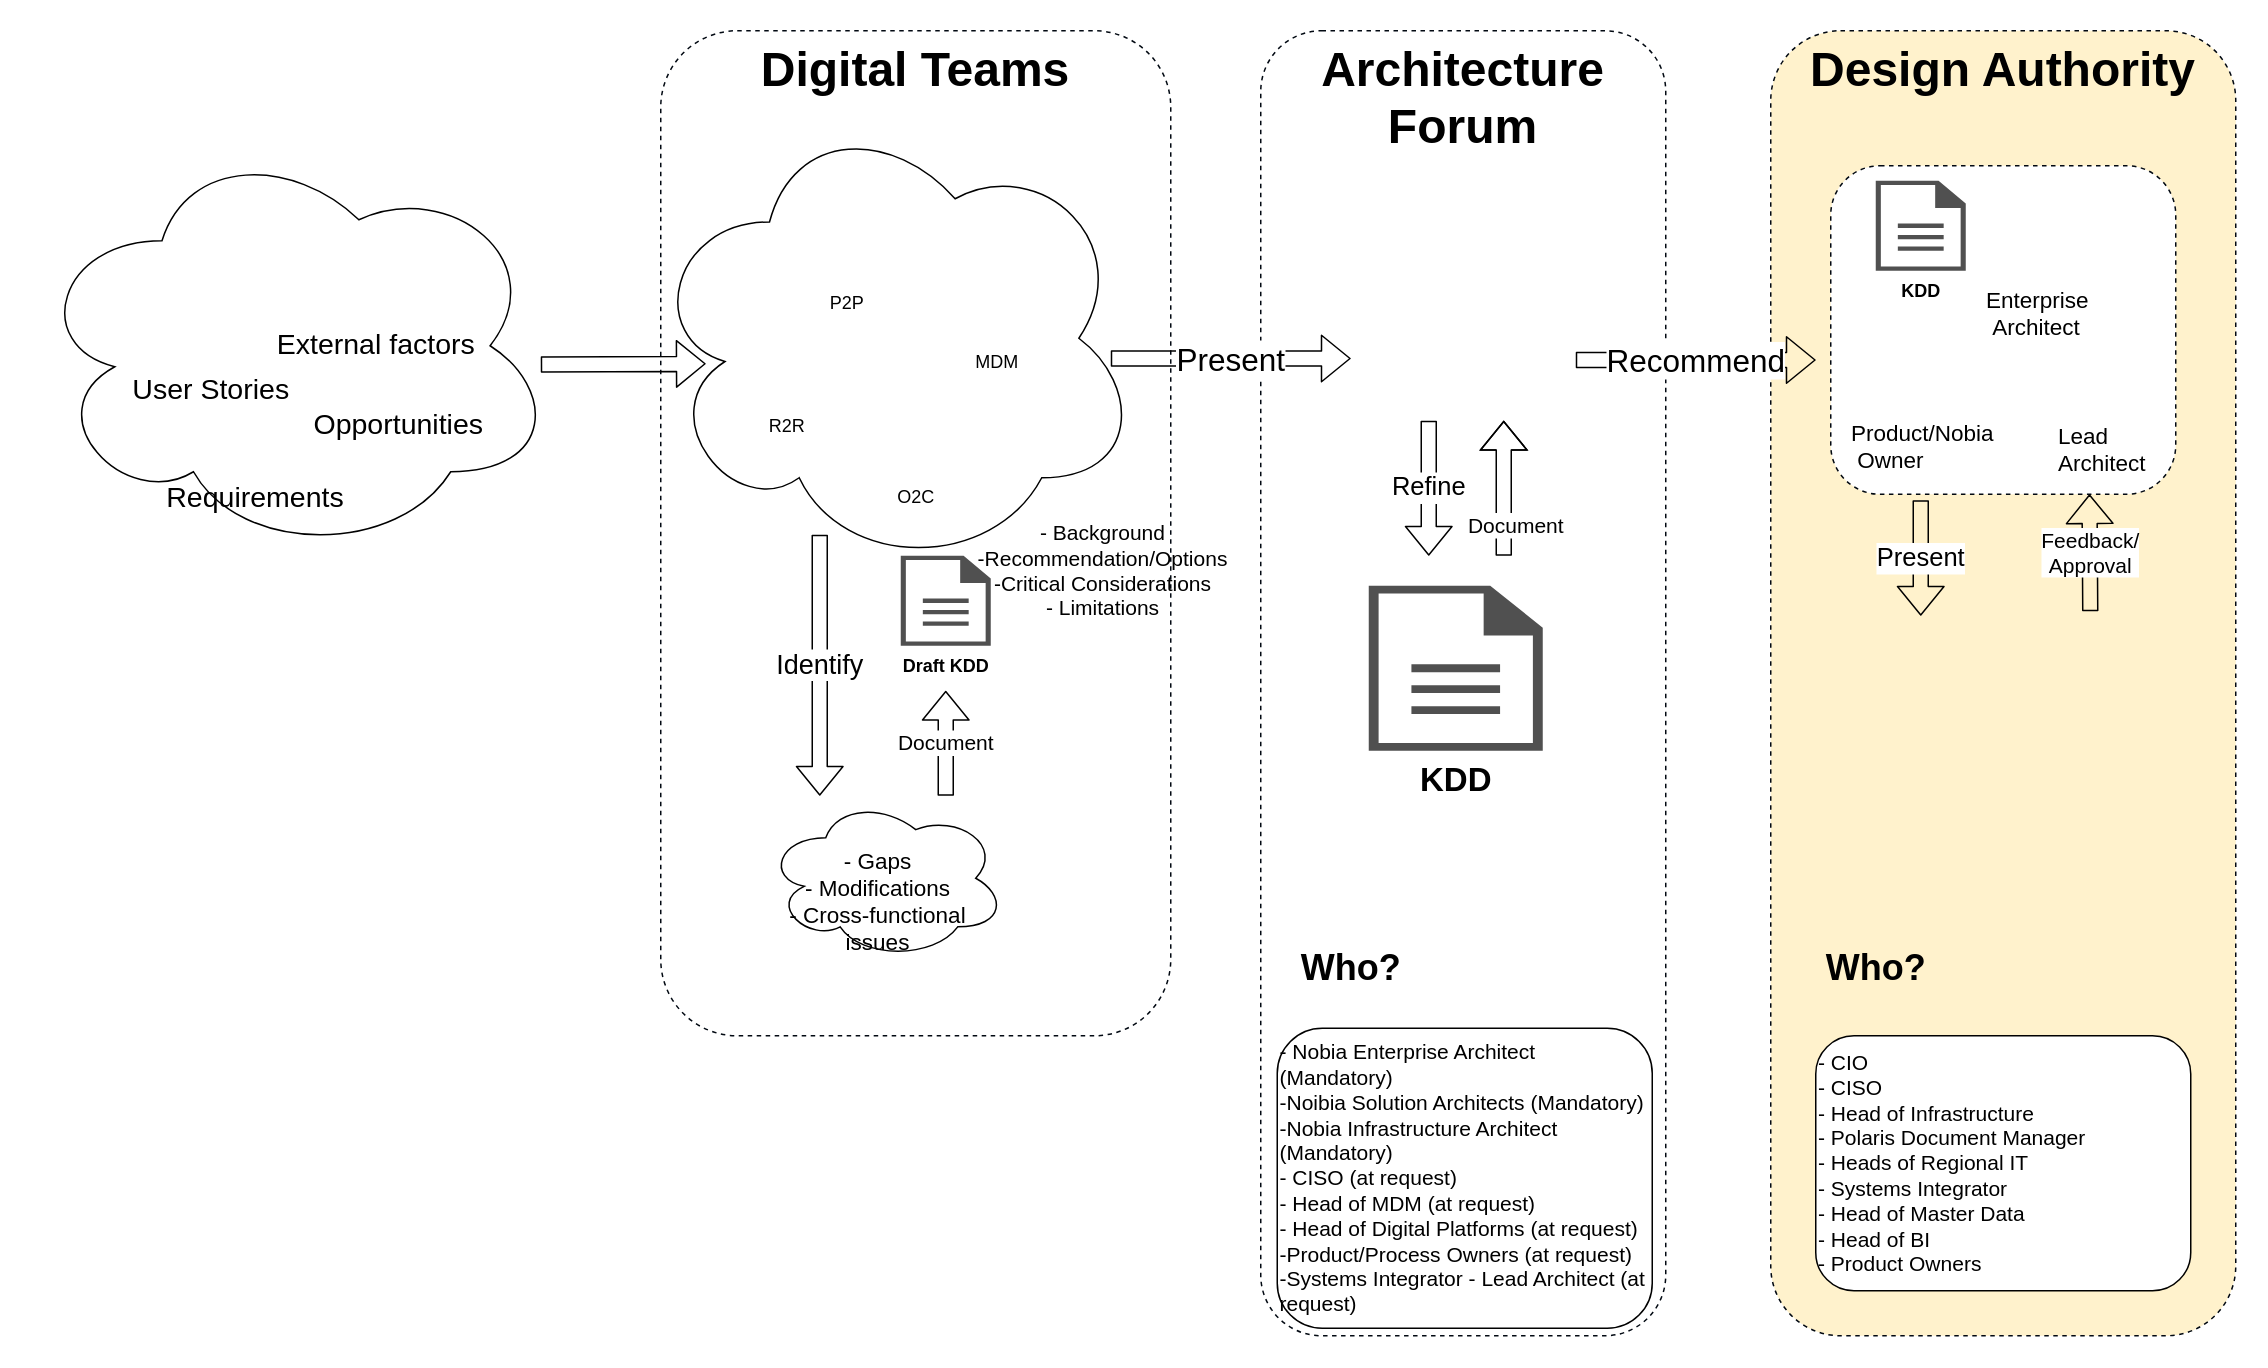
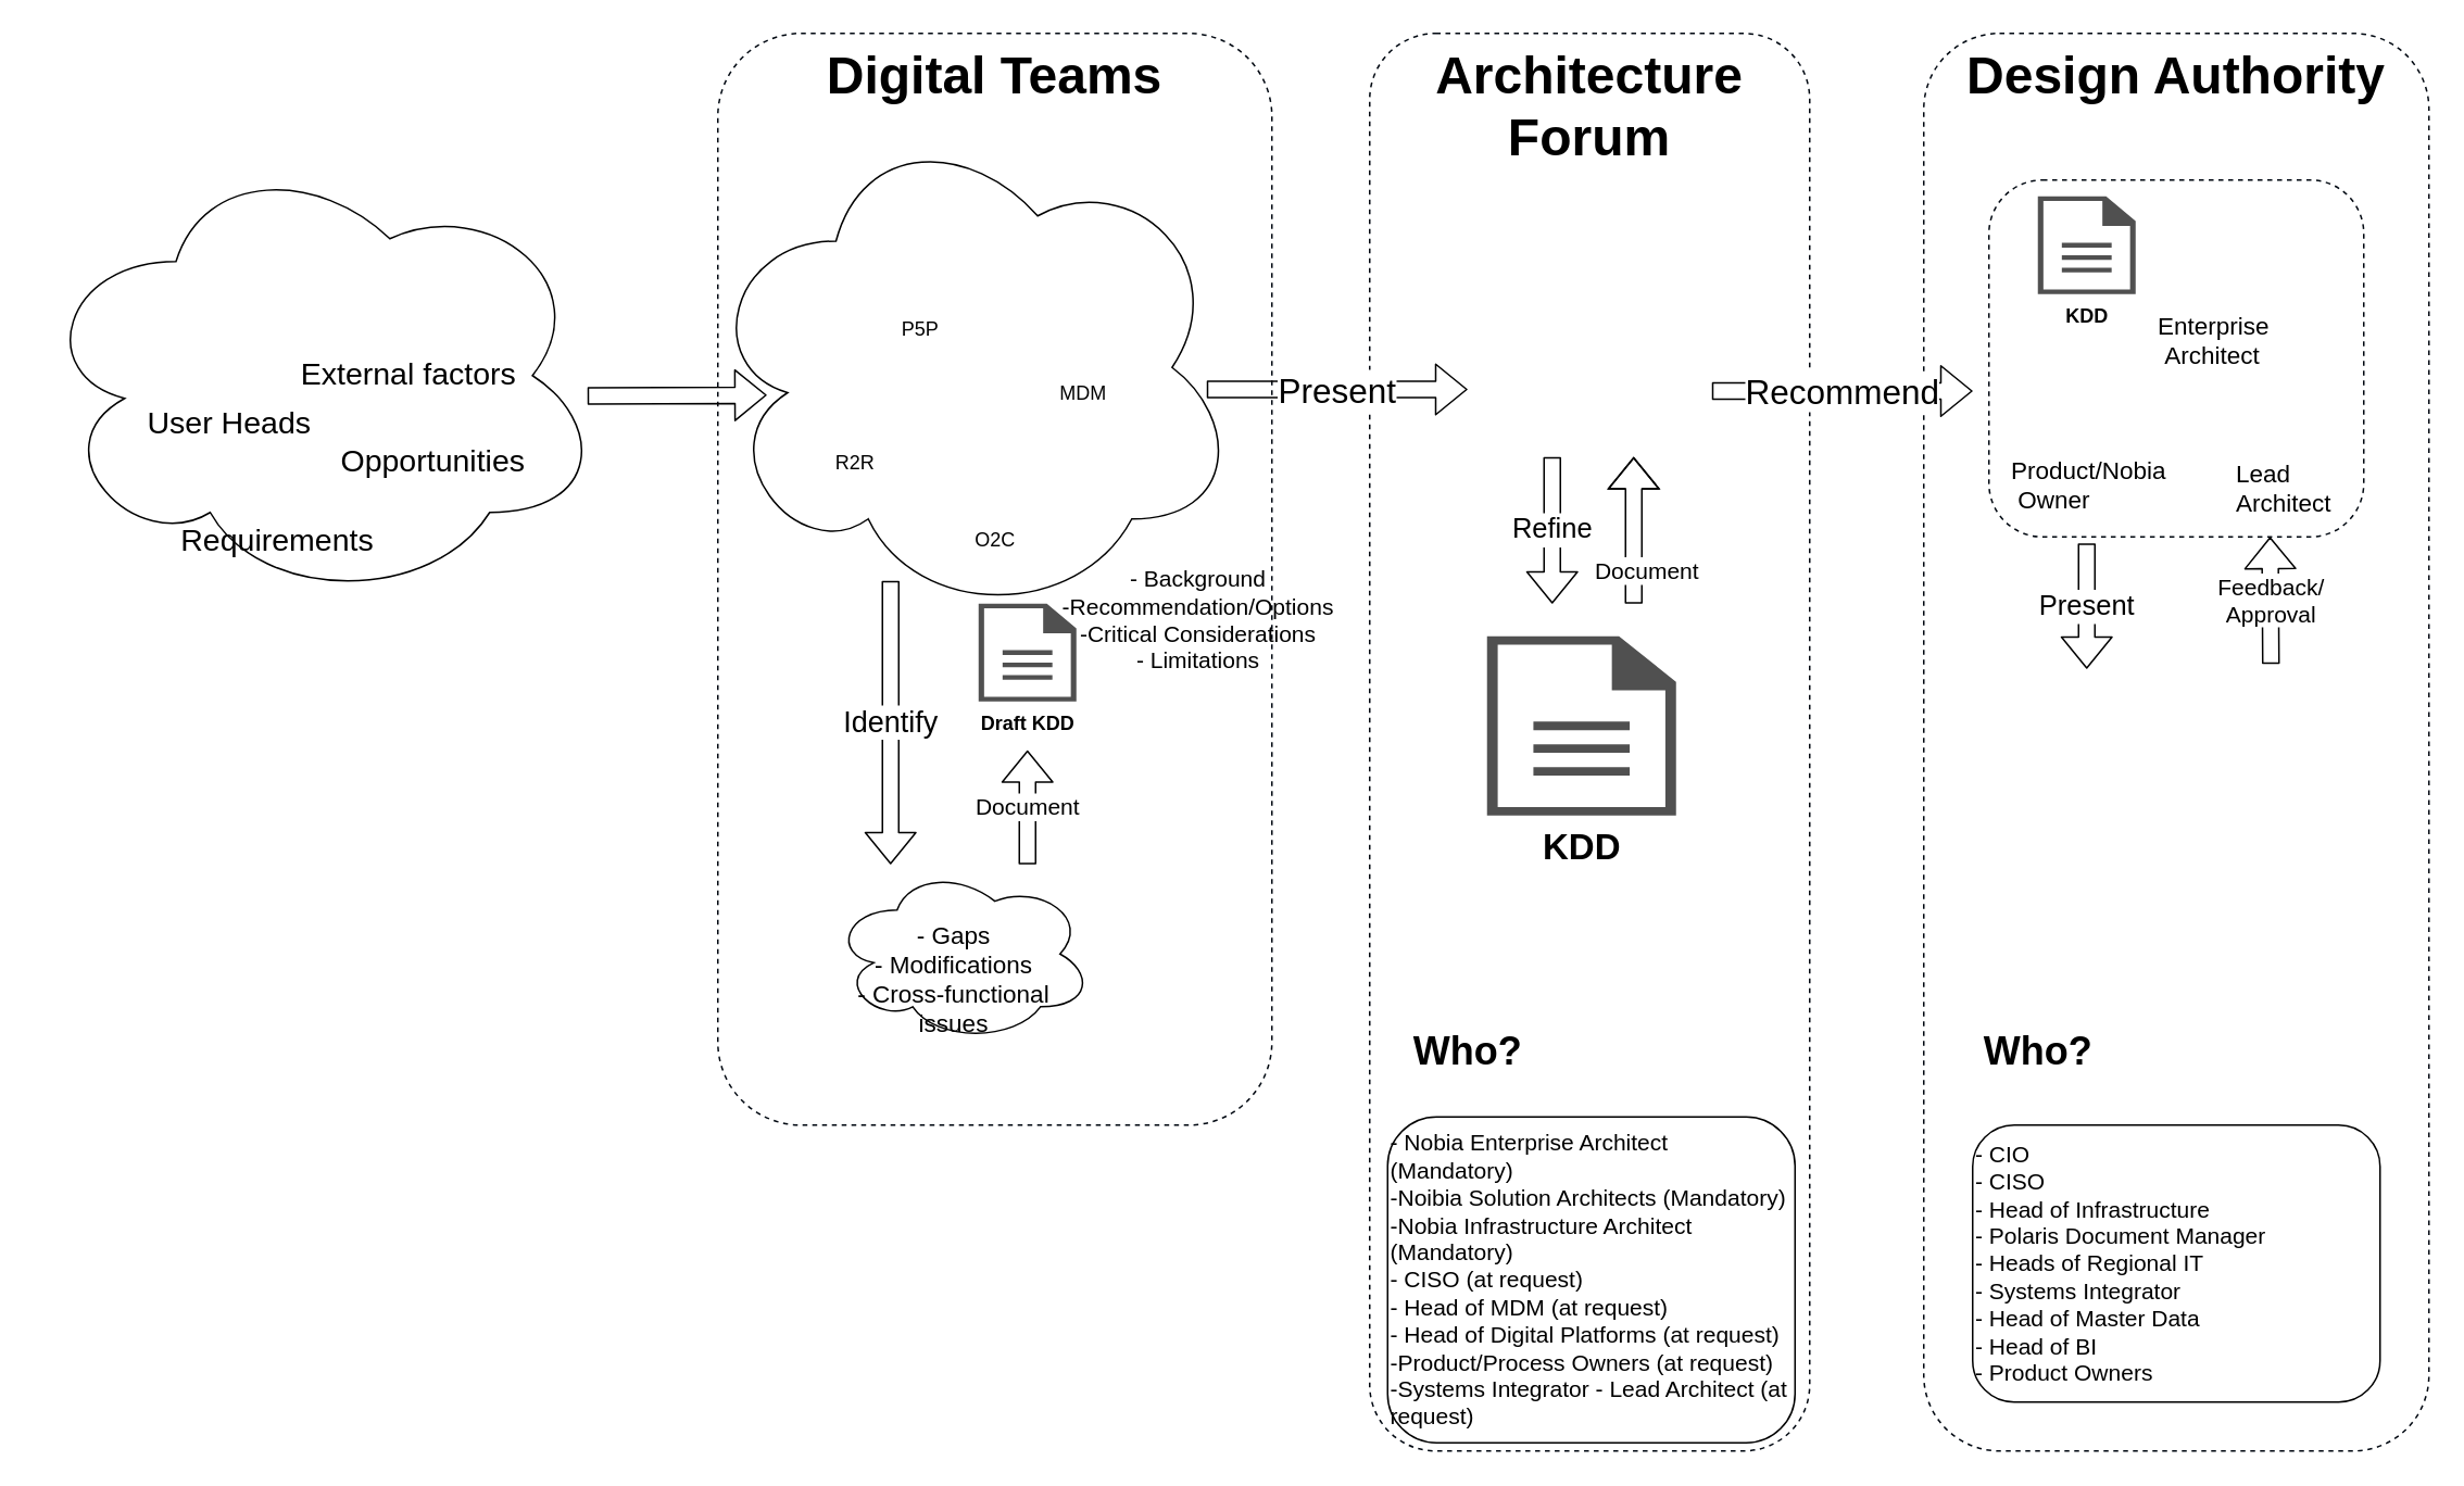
  <mxCell id="0" />
  <mxCell id="1" parent="0" />
- <mxCell id="2" value="&lt;b&gt;Design Authority&lt;br&gt;&lt;/b&gt;" style="rounded=1;whiteSpace=wrap;html=1;verticalAlign=top;strokeWidth=1;strokeColor=#020912;dashed=1;fontSize=32;fillColor=#fff2cc;" parent="1" vertex="1"><mxGeometry x="1180" y="20" width="310" height="870" as="geometry" /></mxCell>
+ <mxCell id="2" value="&lt;b&gt;Design Authority&lt;br&gt;&lt;/b&gt;" style="rounded=1;whiteSpace=wrap;html=1;verticalAlign=top;strokeWidth=1;strokeColor=#020912;dashed=1;fontSize=32;" parent="1" vertex="1"><mxGeometry x="1180" y="20" width="310" height="870" as="geometry" /></mxCell>
  <mxCell id="3" value="&lt;b&gt;&lt;br&gt;&lt;/b&gt;" style="rounded=1;whiteSpace=wrap;html=1;verticalAlign=top;strokeWidth=1;strokeColor=#020912;dashed=1;fontSize=32;" vertex="1" parent="1"><mxGeometry x="1220" y="110" width="230" height="219" as="geometry" /></mxCell>
  <mxCell id="4" value="&lt;b&gt;Digital Teams&lt;/b&gt;" style="rounded=1;whiteSpace=wrap;html=1;verticalAlign=top;strokeWidth=1;strokeColor=#020912;dashed=1;fontSize=32;" parent="1" vertex="1"><mxGeometry y="20" width="340" height="670" as="geometry" x="440" /></mxCell>
  <mxCell id="5" value="" style="ellipse;shape=cloud;whiteSpace=wrap;html=1;" parent="1" vertex="1"><mxGeometry x="510" y="531" width="160" height="108" as="geometry" /></mxCell>
  <mxCell id="6" value="" style="ellipse;shape=cloud;whiteSpace=wrap;html=1;" parent="1" vertex="1"><mxGeometry x="20" y="90" width="350" height="280" as="geometry" /></mxCell>
  <mxCell id="7" value="&lt;b&gt;Architecture&lt;br&gt;Forum&lt;br&gt;&lt;/b&gt;" style="rounded=1;whiteSpace=wrap;html=1;verticalAlign=top;strokeWidth=1;strokeColor=#020912;dashed=1;fontSize=32;" parent="1" vertex="1"><mxGeometry x="840" y="20" width="270" height="870" as="geometry" /></mxCell>
  <mxCell id="8" value="" style="ellipse;shape=cloud;whiteSpace=wrap;html=1;" parent="1" vertex="1"><mxGeometry x="430" y="70" width="330" height="310" as="geometry" /></mxCell>
- <mxCell id="9" value="P2P" style="shape=image;html=1;verticalAlign=top;verticalLabelPosition=bottom;labelBackgroundColor=#ffffff;imageAspect=0;aspect=fixed;image=https://cdn4.iconfinder.com/data/icons/business-660/512/17_team_group_meeting_business-128.png" parent="1" vertex="1"><mxGeometry x="530" y="120" width="68" height="68" as="geometry" /></mxCell>
+ <mxCell id="9" value="P5P" style="shape=image;html=1;verticalAlign=top;verticalLabelPosition=bottom;labelBackgroundColor=#ffffff;imageAspect=0;aspect=fixed;image=https://cdn4.iconfinder.com/data/icons/business-660/512/17_team_group_meeting_business-128.png" parent="1" vertex="1"><mxGeometry x="530" y="120" width="68" height="68" as="geometry" /></mxCell>
  <mxCell id="10" value="MDM" style="shape=image;html=1;verticalAlign=top;verticalLabelPosition=bottom;labelBackgroundColor=#ffffff;imageAspect=0;aspect=fixed;image=https://cdn4.iconfinder.com/data/icons/business-660/512/17_team_group_meeting_business-128.png" parent="1" vertex="1"><mxGeometry x="630" y="159" width="68" height="68" as="geometry" /></mxCell>
  <mxCell id="11" value="O2C" style="shape=image;html=1;verticalAlign=top;verticalLabelPosition=bottom;labelBackgroundColor=#ffffff;imageAspect=0;aspect=fixed;image=https://cdn4.iconfinder.com/data/icons/business-660/512/17_team_group_meeting_business-128.png" parent="1" vertex="1"><mxGeometry x="576" y="249" width="68" height="68" as="geometry" /></mxCell>
  <mxCell id="12" value="" style="shape=image;html=1;verticalAlign=top;verticalLabelPosition=bottom;labelBackgroundColor=#ffffff;imageAspect=0;aspect=fixed;image=https://cdn2.iconfinder.com/data/icons/entrepreneur-solid-high-risk-high-return/512/Teamwork-128.png" parent="1" vertex="1"><mxGeometry x="912" y="142" width="128" height="128" as="geometry" /></mxCell>
  <mxCell id="13" value="Present" style="shape=flexArrow;endArrow=classic;html=1;fontSize=21;" parent="1" edge="1"><mxGeometry width="50" height="50" relative="1" as="geometry"><mxPoint x="740" y="238.5" as="sourcePoint" /><mxPoint x="900" y="238.5" as="targetPoint" /></mxGeometry></mxCell>
  <mxCell id="14" value="" style="shape=image;html=1;verticalAlign=top;verticalLabelPosition=bottom;labelBackgroundColor=#ffffff;imageAspect=0;aspect=fixed;image=https://cdn4.iconfinder.com/data/icons/business-660/512/12_meeting_business_office_team-128.png" parent="1" vertex="1"><mxGeometry x="1240" y="410" width="190" height="190" as="geometry" /></mxCell>
  <mxCell id="15" value="Recommend" style="shape=flexArrow;endArrow=classic;html=1;fontSize=21;" parent="1" edge="1"><mxGeometry width="50" height="50" relative="1" as="geometry"><mxPoint x="1050" y="239.5" as="sourcePoint" /><mxPoint x="1210" y="239.5" as="targetPoint" /></mxGeometry></mxCell>
  <mxCell id="16" value="R2R" style="shape=image;html=1;verticalAlign=top;verticalLabelPosition=bottom;labelBackgroundColor=#ffffff;imageAspect=0;aspect=fixed;image=https://cdn4.iconfinder.com/data/icons/business-660/512/17_team_group_meeting_business-128.png" parent="1" vertex="1"><mxGeometry x="490" y="202" width="68" height="68" as="geometry" /></mxCell>
  <mxCell id="17" value="- Gaps&lt;br style=&quot;font-size: 15px;&quot;&gt;- Modifications&lt;br style=&quot;font-size: 15px;&quot;&gt;- Cross-functional issues&lt;br style=&quot;font-size: 15px;&quot;&gt;" style="text;html=1;strokeColor=none;fillColor=none;align=center;verticalAlign=middle;whiteSpace=wrap;rounded=0;fontSize=15;" parent="1" vertex="1"><mxGeometry x="515" y="590" width="140" height="20" as="geometry" /></mxCell>
  <mxCell id="18" value="" style="shape=flexArrow;endArrow=classic;html=1;" parent="1" edge="1"><mxGeometry width="50" height="50" relative="1" as="geometry"><mxPoint x="360" y="242.5" as="sourcePoint" /><mxPoint x="470" y="242" as="targetPoint" /></mxGeometry></mxCell>
  <mxCell id="19" value="Requirements" style="text;html=1;strokeColor=none;fillColor=none;align=center;verticalAlign=middle;whiteSpace=wrap;rounded=0;fontSize=19;" parent="1" vertex="1"><mxGeometry x="150" y="322" width="40" height="20" as="geometry" /></mxCell>
  <mxCell id="20" value="Opportunities" style="text;html=1;align=center;verticalAlign=middle;resizable=0;points=[];autosize=1;fontSize=19;" parent="1" vertex="1"><mxGeometry x="200" y="268" width="130" height="30" as="geometry" /></mxCell>
- <mxCell id="21" value="User Stories" style="text;html=1;align=center;verticalAlign=middle;resizable=0;points=[];autosize=1;fontSize=19;" parent="1" vertex="1"><mxGeometry x="80" y="245" width="120" height="30" as="geometry" /></mxCell>
+ <mxCell id="21" value="User Heads" style="text;html=1;align=center;verticalAlign=middle;resizable=0;points=[];autosize=1;fontSize=19;" parent="1" vertex="1"><mxGeometry x="80" y="245" width="120" height="30" as="geometry" /></mxCell>
  <mxCell id="22" value="External factors" style="text;html=1;align=center;verticalAlign=middle;resizable=0;points=[];autosize=1;fontSize=19;" parent="1" vertex="1"><mxGeometry x="175" y="215" width="150" height="30" as="geometry" /></mxCell>
  <mxCell id="23" value="Identify" style="shape=flexArrow;endArrow=classic;html=1;fontSize=18;" parent="1" edge="1"><mxGeometry width="50" height="50" relative="1" as="geometry"><mxPoint x="546" y="356" as="sourcePoint" /><mxPoint x="546" y="530" as="targetPoint" /></mxGeometry></mxCell>
  <mxCell id="24" value="Document" style="shape=flexArrow;endArrow=classic;html=1;fontSize=14;" parent="1" edge="1"><mxGeometry width="50" height="50" relative="1" as="geometry"><mxPoint x="630" y="530" as="sourcePoint" /><mxPoint x="630" y="460" as="targetPoint" /></mxGeometry></mxCell>
  <mxCell id="25" value="&lt;b&gt;Draft KDD&lt;/b&gt;" style="pointerEvents=1;shadow=0;dashed=0;html=1;strokeColor=none;fillColor=#505050;labelPosition=center;verticalLabelPosition=bottom;verticalAlign=top;outlineConnect=0;align=center;shape=mxgraph.office.concepts.document;" parent="1" vertex="1"><mxGeometry x="600" y="370" width="60" height="60" as="geometry" /></mxCell>
  <mxCell id="26" value="Refine" style="shape=flexArrow;endArrow=classic;html=1;fontSize=17;" parent="1" edge="1"><mxGeometry width="50" height="50" relative="1" as="geometry"><mxPoint x="952" y="280" as="sourcePoint" /><mxPoint x="952" y="370" as="targetPoint" /></mxGeometry></mxCell>
  <mxCell id="27" value="Document" style="shape=flexArrow;endArrow=classic;html=1;fontSize=14;" parent="1" edge="1"><mxGeometry x="-0.333" y="-13" width="50" height="50" relative="1" as="geometry"><mxPoint x="1002" y="370" as="sourcePoint" /><mxPoint x="1002" y="280" as="targetPoint" /><Array as="points"><mxPoint x="1002" y="340" /></Array><mxPoint x="-5" y="10" as="offset" /></mxGeometry></mxCell>
  <mxCell id="28" value="- Background&lt;br style=&quot;font-size: 14px;&quot;&gt;-Recommendation/Options&lt;br style=&quot;font-size: 14px;&quot;&gt;-Critical Considerations&lt;br style=&quot;font-size: 14px;&quot;&gt;- Limitations" style="text;html=1;strokeColor=none;fillColor=none;align=center;verticalAlign=middle;whiteSpace=wrap;rounded=0;fontSize=14;" vertex="1" parent="1"><mxGeometry x="640" y="370" width="190" height="20" as="geometry" /></mxCell>
  <mxCell id="29" value="&lt;b style=&quot;font-size: 22px;&quot;&gt;KDD&lt;/b&gt;" style="pointerEvents=1;shadow=0;dashed=0;html=1;strokeColor=none;fillColor=#505050;labelPosition=center;verticalLabelPosition=bottom;verticalAlign=top;outlineConnect=0;align=center;shape=mxgraph.office.concepts.document;fontSize=22;" vertex="1" parent="1"><mxGeometry x="912" y="390" width="116" height="110" as="geometry" /></mxCell>
  <mxCell id="30" value="Product/Nobia&lt;br style=&quot;font-size: 15px;&quot;&gt;&amp;nbsp;Owner" style="shape=image;html=1;verticalAlign=top;verticalLabelPosition=bottom;labelBackgroundColor=#ffffff;imageAspect=0;aspect=fixed;image=https://cdn2.iconfinder.com/data/icons/people-80/96/Picture22-128.png;align=left;fontSize=15;" vertex="1" parent="1"><mxGeometry x="1232" y="205" width="68" height="68" as="geometry" /></mxCell>
  <mxCell id="31" value="Lead&lt;br style=&quot;font-size: 15px;&quot;&gt;Architect" style="shape=image;html=1;verticalAlign=top;verticalLabelPosition=bottom;labelBackgroundColor=#ffffff;imageAspect=0;aspect=fixed;image=https://cdn2.iconfinder.com/data/icons/people-80/96/Picture22-128.png;align=left;fontSize=15;" vertex="1" parent="1"><mxGeometry x="1370" y="207" width="68" height="68" as="geometry" /></mxCell>
  <mxCell id="32" value="&lt;b&gt;KDD&lt;/b&gt;" style="pointerEvents=1;shadow=0;dashed=0;html=1;strokeColor=none;fillColor=#505050;labelPosition=center;verticalLabelPosition=bottom;verticalAlign=top;outlineConnect=0;align=center;shape=mxgraph.office.concepts.document;" vertex="1" parent="1"><mxGeometry x="1250" y="120" width="60" height="60" as="geometry" /></mxCell>
  <mxCell id="33" value="Present" style="shape=flexArrow;endArrow=classic;html=1;fontSize=17;" edge="1" parent="1"><mxGeometry width="50" height="50" relative="1" as="geometry"><mxPoint x="1280" y="333" as="sourcePoint" /><mxPoint x="1280" y="410" as="targetPoint" /></mxGeometry></mxCell>
  <mxCell id="34" value="Feedback/&lt;br&gt;Approval" style="shape=flexArrow;endArrow=classic;html=1;entryX=0.75;entryY=1;entryDx=0;entryDy=0;fontSize=14;" edge="1" parent="1" target="3"><mxGeometry width="50" height="50" relative="1" as="geometry"><mxPoint x="1393" y="407" as="sourcePoint" /><mxPoint x="1290" y="420" as="targetPoint" /></mxGeometry></mxCell>
  <mxCell id="35" value="Enterprise&lt;br&gt;&amp;nbsp;Architect" style="shape=image;html=1;verticalAlign=top;verticalLabelPosition=bottom;labelBackgroundColor=#ffffff;imageAspect=0;aspect=fixed;image=https://cdn2.iconfinder.com/data/icons/people-80/96/Picture22-128.png;align=left;fontSize=15;" vertex="1" parent="1"><mxGeometry x="1322" y="116" width="68" height="68" as="geometry" /></mxCell>
  <mxCell id="36" value="- Nobia Enterprise Architect (Mandatory)&lt;br&gt;-Noibia Solution Architects (Mandatory)&lt;br&gt;-Nobia Infrastructure Architect (Mandatory)&lt;br&gt;- CISO (at request)&lt;br&gt;- Head of MDM (at request)&lt;br&gt;- Head of Digital Platforms (at request)&lt;br&gt;-Product/Process Owners (at request)&lt;br&gt;-Systems Integrator - Lead Architect (at request)" style="rounded=1;whiteSpace=wrap;html=1;fontSize=14;align=left;" vertex="1" parent="1"><mxGeometry x="851" y="685" width="250" height="200" as="geometry" /></mxCell>
  <mxCell id="37" value="Who?" style="text;html=1;align=center;verticalAlign=middle;resizable=0;points=[];autosize=1;fontSize=24;fontStyle=1" vertex="1" parent="1"><mxGeometry x="860" y="630" width="80" height="30" as="geometry" /></mxCell>
  <mxCell id="38" value="- CIO&lt;br&gt;- CISO&amp;nbsp;&lt;br&gt;- Head of Infrastructure&lt;br&gt;- Polaris Document Manager&lt;br&gt;- Heads of Regional IT&lt;br&gt;- Systems Integrator&lt;br&gt;- Head of Master Data&lt;br&gt;- Head of BI&lt;br&gt;- Product Owners" style="rounded=1;whiteSpace=wrap;html=1;fontSize=14;align=left;" vertex="1" parent="1"><mxGeometry x="1210" y="690" width="250" height="170" as="geometry" /></mxCell>
  <mxCell id="39" value="Who?" style="text;html=1;align=center;verticalAlign=middle;resizable=0;points=[];autosize=1;fontSize=24;fontStyle=1" vertex="1" parent="1"><mxGeometry x="1210" y="630" width="80" height="30" as="geometry" /></mxCell>
